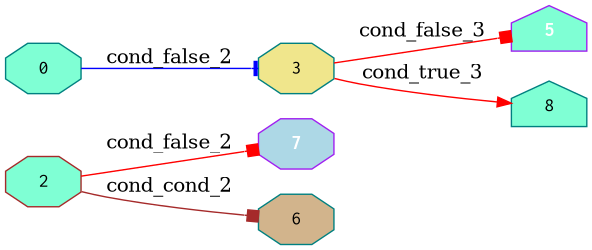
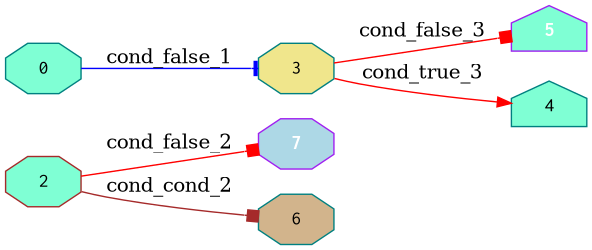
  digraph {
    rankdir=LR
    node [color=teal fillcolor=aquamarine fontname=Courier shape=octagon style=filled]
    edge [arrowhead=box color=red]
    7 [color=purple fillcolor=lightblue fontcolor=white fontname="Courier-Bold" height=.5]
    5 [color=purple fontcolor=white fontname="Courier-Bold" height=.5 shape=house]
    0 [height=.5]
    3 [fillcolor=khaki height=.5]
    2 [color=brown height=.5]
    6 [fillcolor=tan height=.5]
-   4 [height=.5 shape=house label=8]
-   0 -> 3 [arrowhead=tee color=blue label=cond_false_2]
+   4 [height=.5 shape=house]
+   0 -> 3 [arrowhead=tee color=blue label=cond_false_1]
    3 -> 5 [label=cond_false_3]
    3 -> 4 [arrowhead=normal label=cond_true_3]
    2 -> 7 [label=cond_false_2]
    2 -> 6 [color=brown label=cond_cond_2]
  }
